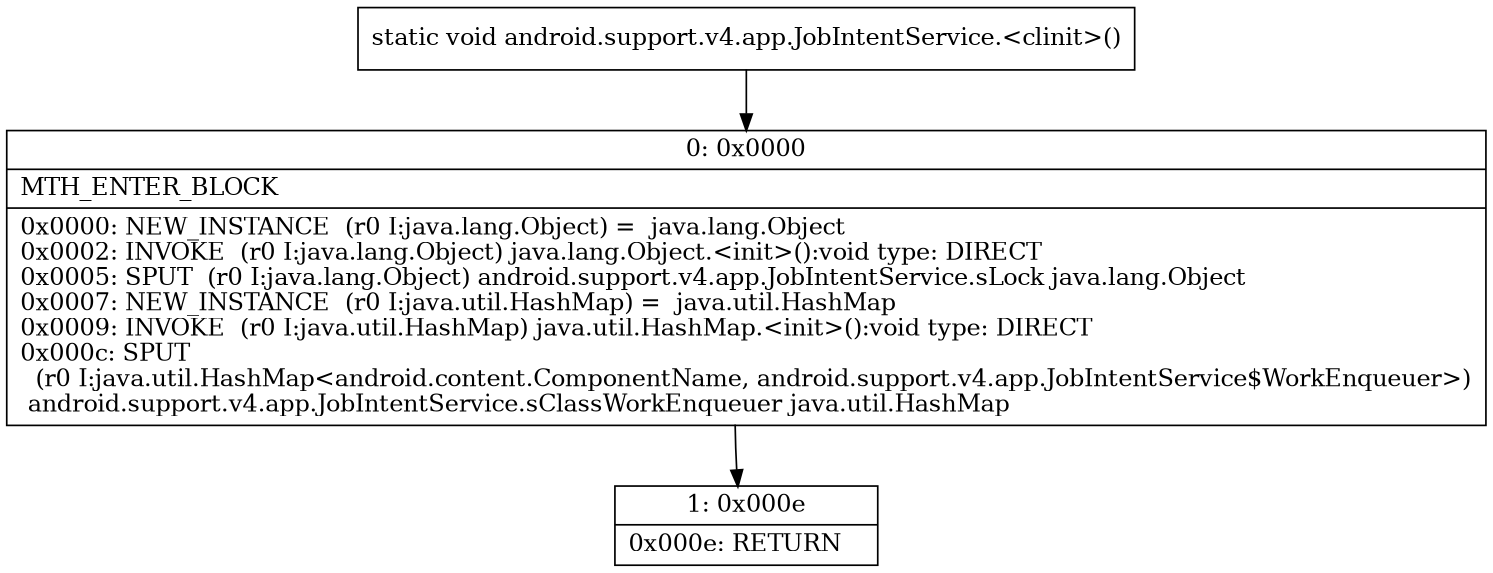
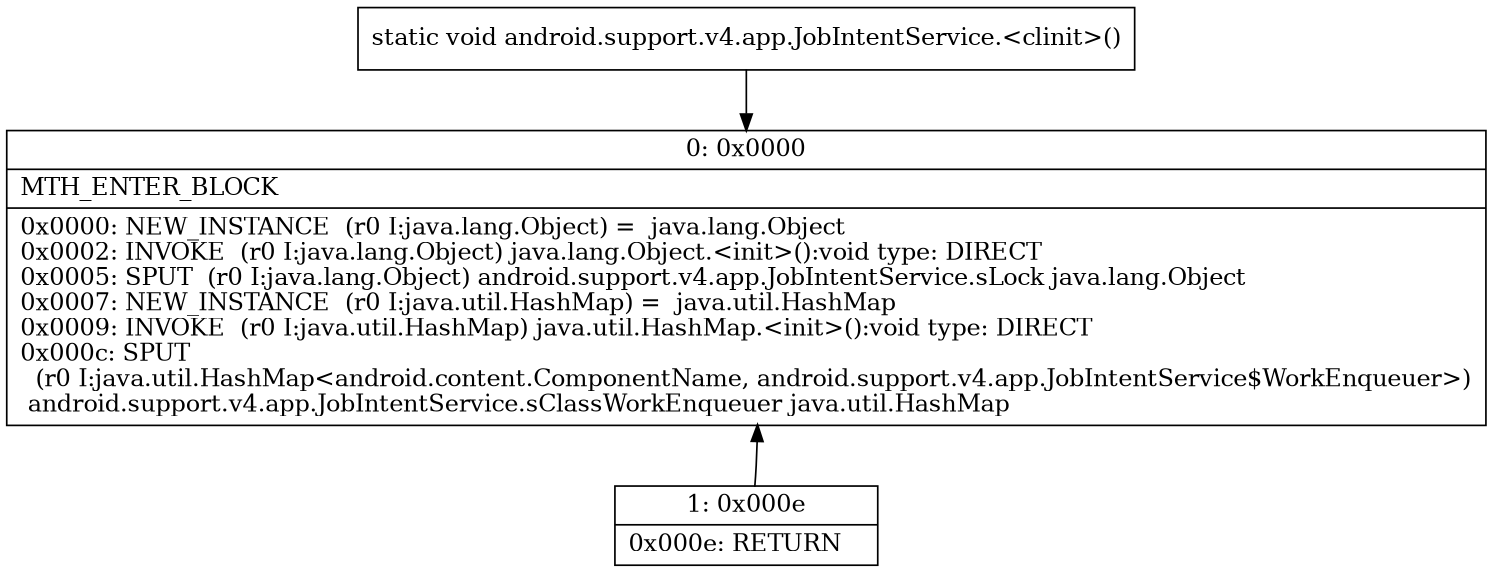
  digraph {
    node [shape=record]
    n1 [label="{0\:\ 0x0000|MTH_ENTER_BLOCK\l|0x0000: NEW_INSTANCE  (r0 I:java.lang.Object) =  java.lang.Object \l0x0002: INVOKE  (r0 I:java.lang.Object) java.lang.Object.\<init\>():void type: DIRECT \l0x0005: SPUT  (r0 I:java.lang.Object) android.support.v4.app.JobIntentService.sLock java.lang.Object \l0x0007: NEW_INSTANCE  (r0 I:java.util.HashMap) =  java.util.HashMap \l0x0009: INVOKE  (r0 I:java.util.HashMap) java.util.HashMap.\<init\>():void type: DIRECT \l0x000c: SPUT  \l  (r0 I:java.util.HashMap\<android.content.ComponentName, android.support.v4.app.JobIntentService$WorkEnqueuer\>)\l android.support.v4.app.JobIntentService.sClassWorkEnqueuer java.util.HashMap \l}"]
    n2 [label="{1\:\ 0x000e|0x000e: RETURN   \l}"]
    n3 [label="{static void android.support.v4.app.JobIntentService.\<clinit\>() }"]
-   n1 -> n2
+   n2 -> n1
    n3 -> n1
  }
